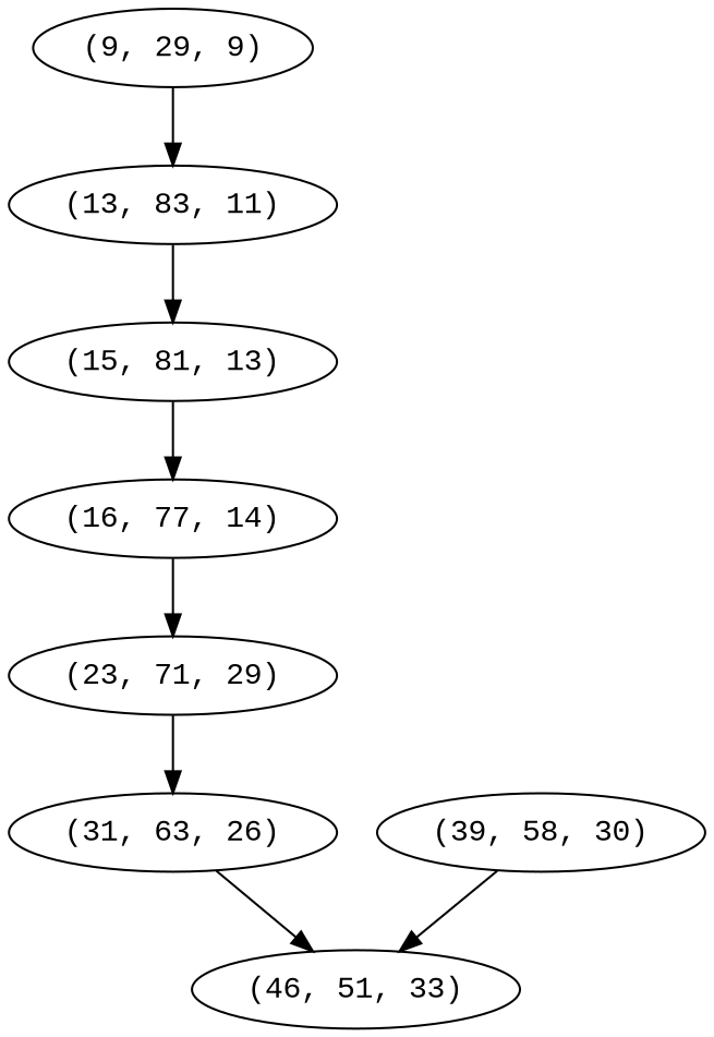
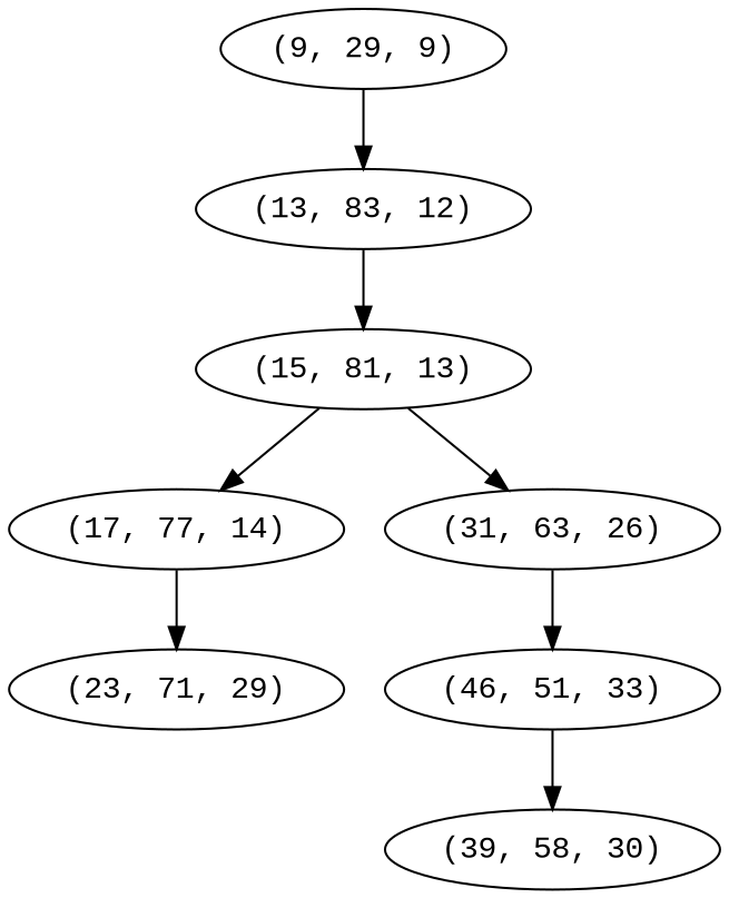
  digraph {
    fontname="Liberation Mono"
    node [fontname="Liberation Mono"]
    edge [fontname="Liberation Mono"]
    n1 [label="(9, 29, 9)"]
-   "(13, 83, 12)" [label="(13, 83, 11)"]
+   "(13, 83, 12)"
    "(15, 81, 13)"
-   "(16, 77, 14)"
+   "(16, 77, 14)" [label="(17, 77, 14)"]
    n5 [label="(23, 71, 29)"]
    "(31, 63, 26)"
    "(46, 51, 33)"
    "(39, 58, 30)"
    n1 -> "(13, 83, 12)"
    "(13, 83, 12)" -> "(15, 81, 13)"
    "(15, 81, 13)" -> "(16, 77, 14)"
    "(16, 77, 14)" -> n5
-   n5 -> "(31, 63, 26)"
+   "(15, 81, 13)" -> "(31, 63, 26)"
    "(31, 63, 26)" -> "(46, 51, 33)"
-   "(39, 58, 30)" -> "(46, 51, 33)"
+   "(46, 51, 33)" -> "(39, 58, 30)"
  }
